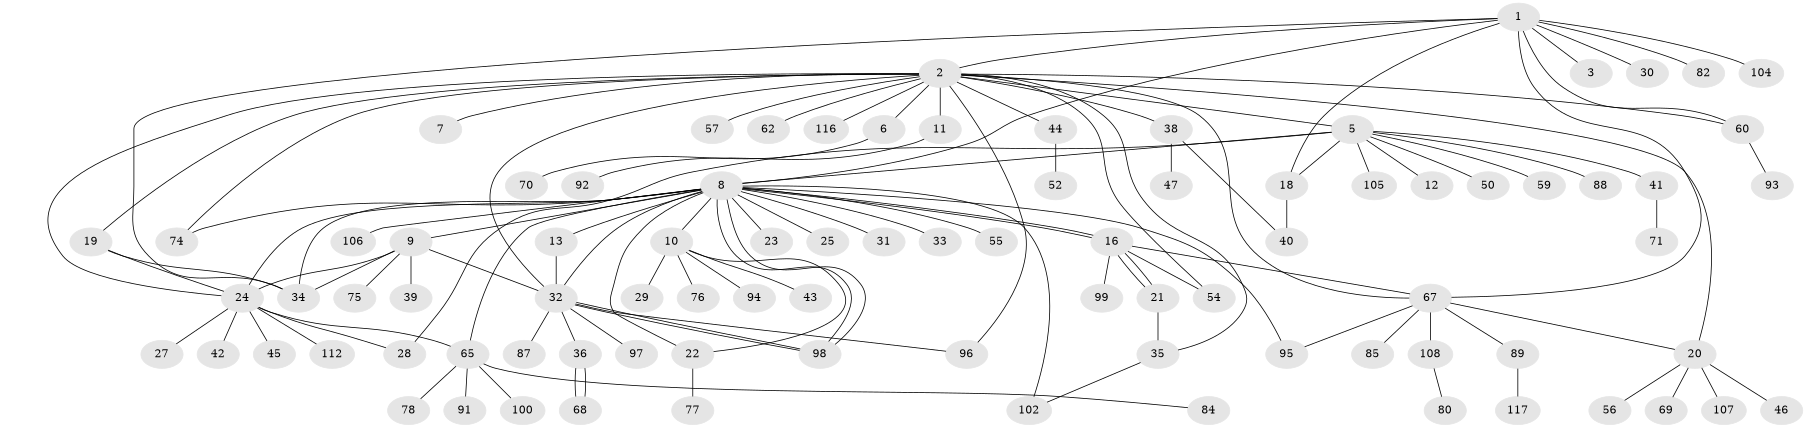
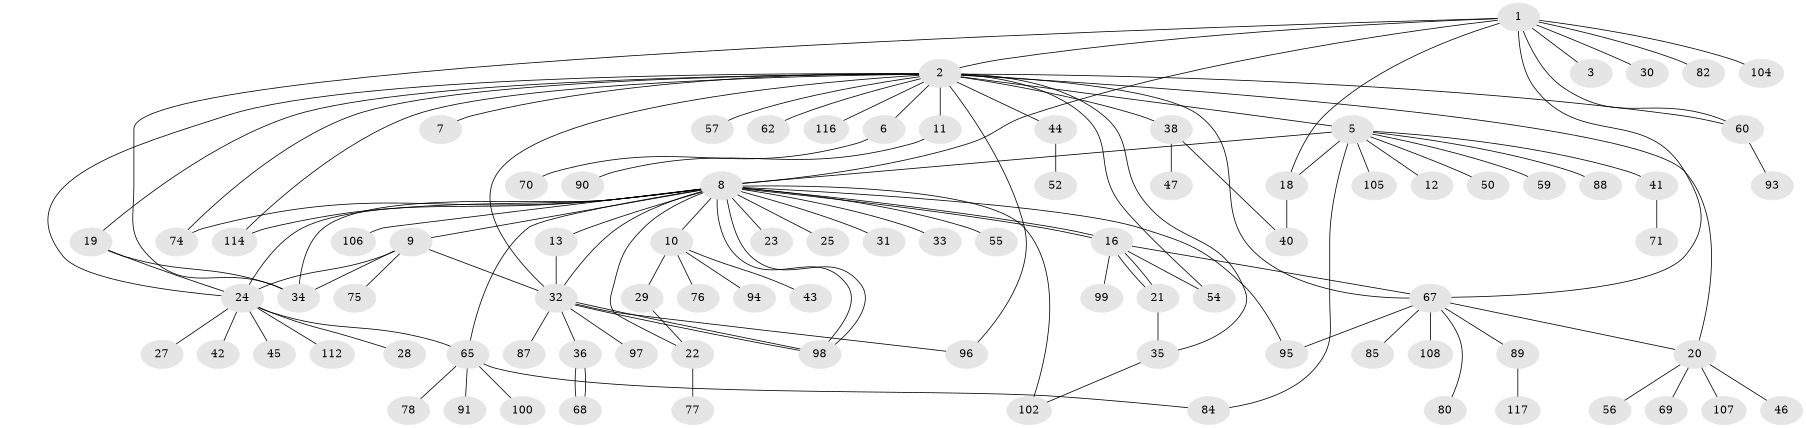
  graph {
    node [color=gray90 style=filled]
    1 [super="+111"]
    2 [super="+4"]
    3 [super="+73"]
    8 [super="+49"]
    n5 [label=67 super="+63"]
    18 [super="+53"]
    30
    34
    60 [super="+90"]
    82
    104
    5 [super="+115"]
    6 [super="+113"]
    7
    11 [super="+48"]
    19 [super="+61"]
    20 [super="+110"]
    24 [super="+51"]
    32 [super="+58"]
    35 [super="+66"]
    38 [super="+72"]
    44
    54 [super="+101"]
    57
    62 [super="+81"]
    74
    96
+   114
    116
    9 [super="+14"]
    10 [super="+26"]
    13 [super="+15"]
    16 [super="+37"]
    22 [super="+83"]
    23
    25
    31
    33
    55
    65 [super="+67"]
    95
    98 [super="+118"]
    102
    106
    80
    85
    89
    108
    40
    93
    12
    41 [super="+86"]
    50
    59
    84
    88
    105
    70
-   92
+   92 [label=90]
    46
    56
    69
    107
    27
    28
    42
    45
    112
    36 [super="+64"]
    87
    97 [super="+109"]
    47
    52 [super="+79"]
    71 [super="+103"]
-   39
    75
    29
    43
    76
    94
    21
    99
    77
    78
    91
    100
    117
    68
    1 -- 2 [weight=2]
    1 -- 3
    1 -- 8
    1 -- n5
    1 -- 18
    1 -- 30
    1 -- 34
    1 -- 60
    1 -- 82
    1 -- 104
    2 -- n5
    2 -- 60
    2 -- 5
    2 -- 6 [weight=2]
    2 -- 7
    2 -- 11
    2 -- 19
    2 -- 20
    2 -- 24
    2 -- 32 [weight=2]
    2 -- 35
    2 -- 38
    2 -- 44 [weight=2]
    2 -- 54
    2 -- 57
    2 -- 62
    2 -- 74
    2 -- 96
+   2 -- 114
    2 -- 116
    8 -- 34
    8 -- 24
    8 -- 32
    8 -- 74
+   8 -- 114
    8 -- 9
    8 -- 10
    8 -- 13 [weight=2]
    8 -- 16
    8 -- 16
    8 -- 22
    8 -- 23
    8 -- 25
    8 -- 31
    8 -- 33
    8 -- 55
    8 -- 65 [weight=2]
    8 -- 95
    8 -- 98
    8 -- 98
    8 -- 102 [weight=2]
    8 -- 106
    n5 -- 20
    n5 -- 95
-   108 -- 80
+   n5 -- 80
    n5 -- 85
    n5 -- 89
    n5 -- 108
    18 -- 40
    60 -- 93
    5 -- 8 [weight=2]
    5 -- 18
    5 -- 12
    5 -- 41
    5 -- 50
    5 -- 59
-   5 -- 28
+   5 -- 84
    5 -- 88
    5 -- 105
    6 -- 70
    11 -- 92
    19 -- 34
    19 -- 24
    20 -- 46
    20 -- 56
    20 -- 69
    20 -- 107
    24 -- 65
    24 -- 27
    24 -- 28
    24 -- 42
    24 -- 45
    24 -- 112
    32 -- 96
    32 -- 98
    32 -- 98
    32 -- 36
    32 -- 87
    32 -- 97
    35 -- 102
    38 -- 40
    38 -- 47
    44 -- 52
    9 -- 34
    9 -- 24
    9 -- 32
-   9 -- 39
    9 -- 75
-   10 -- 22
+   29 -- 22
    10 -- 29
    10 -- 43
    10 -- 76
    10 -- 94
    13 -- 32
    16 -- n5
    16 -- 54
    16 -- 21
    16 -- 21
    16 -- 99
    22 -- 77
    65 -- 84
    65 -- 78
    65 -- 91
    65 -- 100
    89 -- 117
    41 -- 71
    36 -- 68
    36 -- 68
    21 -- 35
  }
